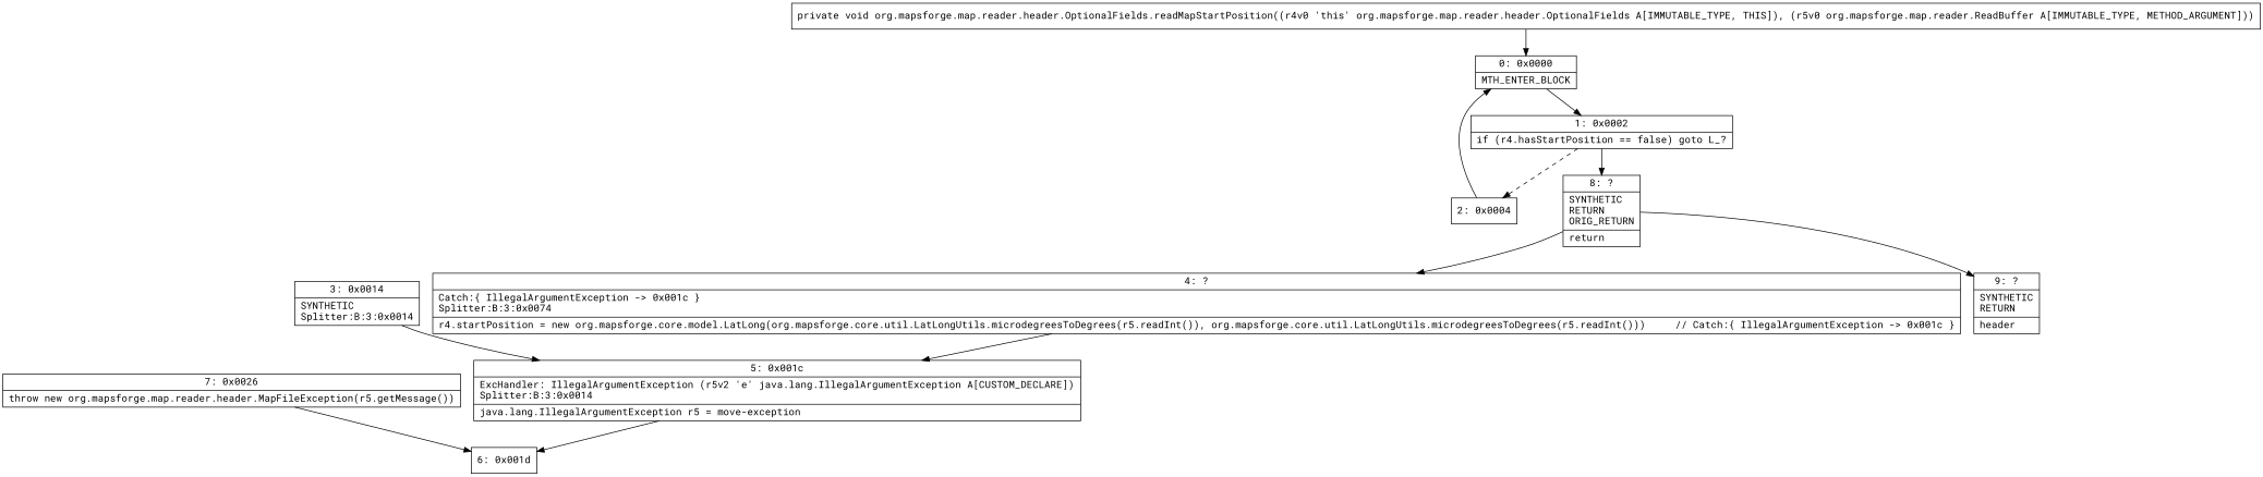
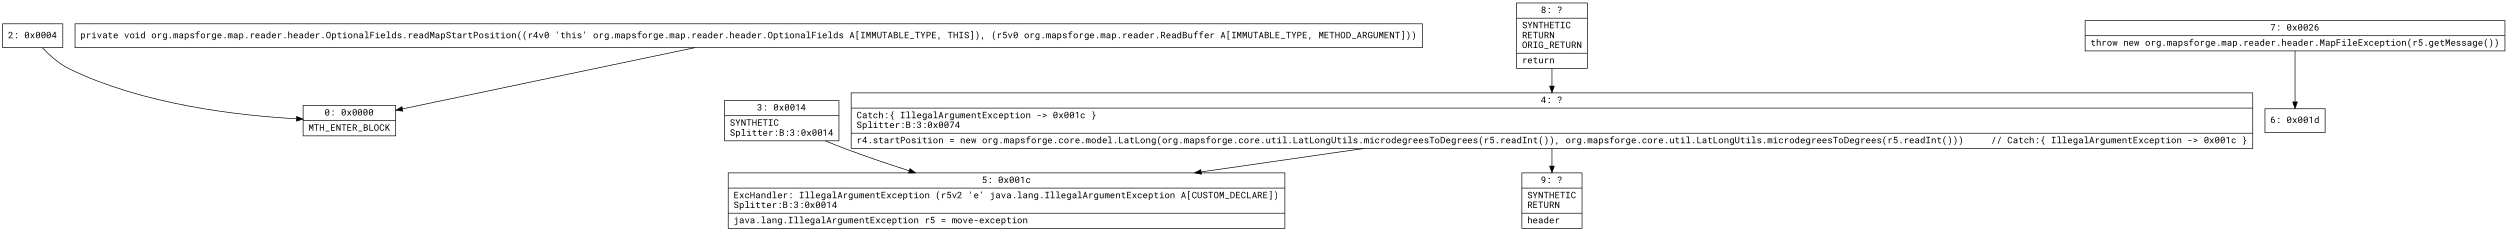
  digraph {
    fontname="Roboto Mono"
    node [fontname="Roboto Mono" shape=record]
    edge [fontname="Roboto Mono"]
    n1 [label="{0\:\ 0x0000|MTH_ENTER_BLOCK\l}"]
-   n2 [label="{1\:\ 0x0002|if (r4.hasStartPosition == false) goto L_?\l}"]
    n3 [label="{2\:\ 0x0004}"]
    n4 [label="{8\:\ ?|SYNTHETIC\lRETURN\lORIG_RETURN\l|return\l}"]
    n5 [label="{4\:\ ?|Catch:\{ IllegalArgumentException \-\> 0x001c \}\lSplitter:B:3:0x0074\l|r4.startPosition = new org.mapsforge.core.model.LatLong(org.mapsforge.core.util.LatLongUtils.microdegreesToDegrees(r5.readInt()), org.mapsforge.core.util.LatLongUtils.microdegreesToDegrees(r5.readInt()))     \/\/ Catch:\{ IllegalArgumentException \-\> 0x001c \}\l}"]
    n6 [label="{3\:\ 0x0014|SYNTHETIC\lSplitter:B:3:0x0014\l}"]
    n7 [label="{5\:\ 0x001c|ExcHandler: IllegalArgumentException (r5v2 'e' java.lang.IllegalArgumentException A[CUSTOM_DECLARE])\lSplitter:B:3:0x0014\l|java.lang.IllegalArgumentException r5 = move\-exception\l}"]
    n8 [label="{9\:\ ?|SYNTHETIC\lRETURN\l|header\l}"]
    n9 [label="{6\:\ 0x001d}"]
    n10 [label="{7\:\ 0x0026|throw new org.mapsforge.map.reader.header.MapFileException(r5.getMessage())\l}"]
    n11 [label="{private void org.mapsforge.map.reader.header.OptionalFields.readMapStartPosition((r4v0 'this' org.mapsforge.map.reader.header.OptionalFields A[IMMUTABLE_TYPE, THIS]), (r5v0 org.mapsforge.map.reader.ReadBuffer A[IMMUTABLE_TYPE, METHOD_ARGUMENT])) }"]
-   n1 -> n2
-   n2 -> n3 [style=dashed]
-   n2 -> n4
    n3 -> n1
    n4 -> n5
    n5 -> n7
-   n4 -> n8
+   n5 -> n8
    n6 -> n7
-   n7 -> n9
    n10 -> n9
    n11 -> n1
  }
